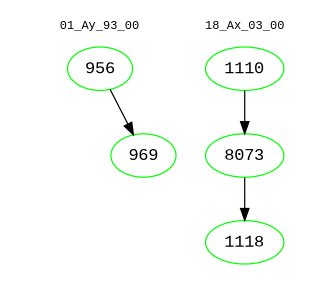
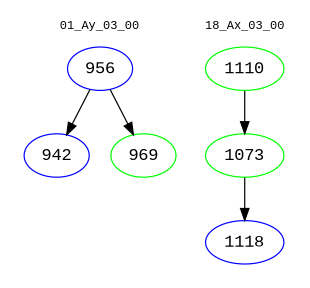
  digraph {
    fontname="Liberation Mono"
    node [color=blue fontname="Liberation Mono"]
    edge [color=black fontname="Liberation Mono"]
-   n1 [color=green label=956]
+   n1 [label=956]
+   n2 [label=942]
    n3 [color=green label=969]
    n4 [color=green label=1110]
-   n5 [color=green label=8073]
-   n6 [color=green label=1118]
+   n5 [color=green label=1073]
+   n6 [label=1118]
    subgraph cluster_1 {
      color=white
      fontsize=10
-     label="01_Ay_93_00"
+     label="01_Ay_03_00"
      n1
+     n2
      n3
    }
    subgraph cluster_2 {
      color=white
      fontsize=10
      label="18_Ax_03_00"
      n4
      n5
      n6
    }
+   n1 -> n2
    n1 -> n3
    n4 -> n5
    n5 -> n6
  }
